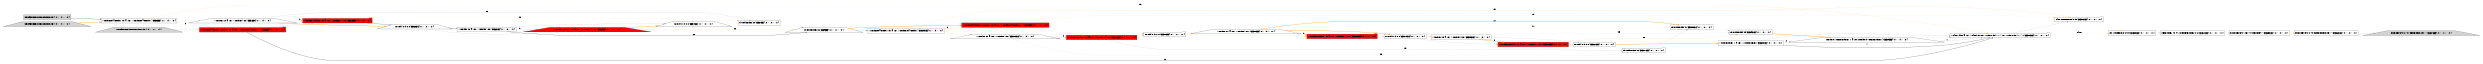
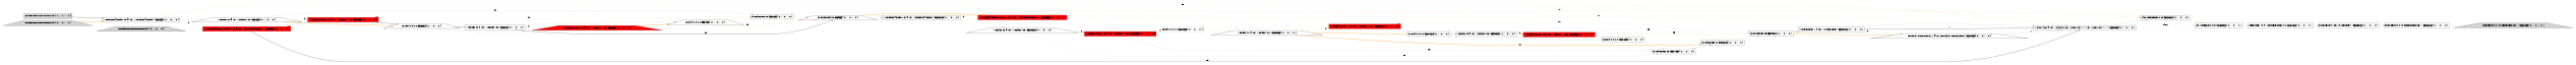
  digraph {
    fontname="DejaVu Sans Mono"
    rankdir=LR
    node [fillcolor=white fontname="DejaVu Sans Mono" shape=folder style=filled]
    edge [arrowhead=vee color=gray40 fontname="DejaVu Sans Mono" style=dotted]
    n1 [fillcolor=lightgray label="testGetLegendItemSeriesIndex['1', '0', '0']"]
    n2 [label="XYSeriesCollection d1 = new XYSeriesCollection()@@@3@@@['1', '0', '1']" shape=box]
    n3 [label="XYSeries s1 = new XYSeries(\"S1\")@@@4@@@['1', '0', '1']" shape=trapezium]
    n4 [label="XYPlot plot = new XYPlot(d1,new NumberAxis(\"x\"),new NumberAxis(\"y\"),r)@@@21@@@['1', '1', '1']"]
    n5 [fillcolor=red label="XYSeriesCollection<String> d1 = new XYSeriesCollection<>()@@@3@@@['0', '1', '0']"]
    n6 [fillcolor=red label="XYSeries<String> s4 = new XYSeries<>(\"S4\")@@@13@@@['0', '1', '0']"]
    n7 [label="s4.add(1.0,1.1)@@@14@@@['1', '1', '1']"]
    n8 [label="d2.addSeries(s4)@@@18@@@['1', '1', '1']"]
    n9 [fillcolor=red label="XYSeries<String> s5 = new XYSeries<>(\"S5\")@@@15@@@['0', '1', '0']" shape=box]
    n10 [label="XYSeries s5 = new XYSeries(\"S5\")@@@15@@@['1', '0', '1']" shape=box]
    n11 [label="d2.addSeries(s5)@@@19@@@['1', '1', '1']"]
    n12 [label="XYSeries s2 = new XYSeries(\"S2\")@@@6@@@['1', '0', '1']" shape=box]
    n13 [label="s2.add(1.0,1.1)@@@7@@@['1', '1', '1']" shape=trapezium]
    n14 [fillcolor=red label="XYSeries<String> s2 = new XYSeries<>(\"S2\")@@@6@@@['0', '1', '0']" shape=trapezium]
    n15 [label="d1.addSeries(s2)@@@9@@@['1', '1', '1']" shape=trapezium]
    n16 [label="d1.addSeries(s1)@@@8@@@['1', '1', '1']"]
    n17 [fillcolor=red label="XYSeriesCollection<String> d2 = new XYSeriesCollection<>()@@@10@@@['0', '1', '0']" shape=box]
    n18 [label="XYSeriesCollection d2 = new XYSeriesCollection()@@@10@@@['1', '0', '1']" shape=box]
    n19 [fillcolor=red label="XYSeries<String> s1 = new XYSeries<>(\"S1\")@@@4@@@['0', '1', '0']"]
    n20 [label="s1.add(1.0,1.1)@@@5@@@['1', '1', '1']" shape=trapezium]
    n21 [label="plot.setDataset(1,d2)@@@22@@@['1', '1', '1']"]
    n22 [fillcolor=red label="XYSeries<String> s3 = new XYSeries<>(\"S3\")@@@11@@@['0', '1', '0']" shape=box]
    n23 [label="new JFreeChart(plot)@@@23@@@['1', '1', '1']"]
    n24 [label="d2.addSeries(s3)@@@17@@@['1', '1', '1']"]
    n25 [label="s3.add(1.0,1.1)@@@12@@@['1', '1', '1']"]
    n26 [fillcolor=lightgray label="assertEquals(2,li.getSeriesIndex())@@@27@@@['1', '1', '1']" shape=trapezium]
    n27 [label="XYSeries s4 = new XYSeries(\"S4\")@@@13@@@['1', '0', '1']" shape=trapezium]
    n28 [label="s5.add(1.0,1.1)@@@16@@@['1', '1', '1']" shape=box]
    n29 [label="LegendItem li = r.getLegendItem(1,2)@@@24@@@['1', '1', '1']" shape=box]
    n30 [label="assertEquals(1,li.getDatasetIndex())@@@26@@@['1', '1', '1']" shape=box]
    n31 [label="assertEquals(\"S5\",li.getLabel())@@@25@@@['1', '1', '1']" shape=box]
    n32 [label="StandardXYItemRenderer r = new StandardXYItemRenderer()@@@20@@@['0', '0', '1']" shape=trapezium]
    n33 [label="XYSeries s3 = new XYSeries(\"S3\")@@@11@@@['1', '0', '1']" shape=trapezium]
    n34 [fillcolor=lightgray label="testGetLegendItemSeriesIndex['0', '1', '0']" shape=trapezium]
    n35 [fillcolor=lightgray label="testGetLegendItemSeriesIndex['0', '0', '1']" shape=trapezium]
    n36 [label="XYDotRenderer r = new XYDotRenderer()@@@20@@@['1', '1', '0']" shape=box]
    n1 -> n2 [arrowhead=tee style=bold]
    n2 -> n3 [arrowhead=onormal]
    n2 -> n4 [arrowhead=tee color=darkorange label=d1 style=dashed]
    n2 -> n5 [color=darkorange label=0]
    n3 -> n16 [arrowhead=onormal label=s1 style=dashed]
    n3 -> n19 [color=darkorange label=0]
    n3 -> n20 [color=darkorange style=bold]
    n4 -> n21 [arrowhead=tee style=dashed]
    n4 -> n23 [arrowhead=onormal color=darkorange label=plot]
    n5 -> n4 [arrowhead=tee label=d1 style=bold]
    n5 -> n19 [arrowhead=onormal style=dashed]
    n6 -> n7 [arrowhead=onormal]
    n6 -> n8 [arrowhead=onormal color=darkorange label=s4]
    n7 -> n9 [style=dashed]
    n7 -> n10 [color=darkorange style=dashed]
    n8 -> n11
    n9 -> n11 [arrowhead=tee color=darkorange label=s5 style=dashed]
    n9 -> n28 [arrowhead=onormal color=darkorange style=dashed]
    n10 -> n9 [color=darkorange label=0 style=bold]
    n10 -> n11 [arrowhead=tee label=s5]
    n10 -> n28 [arrowhead=tee style=dashed]
    n11 -> n32 [arrowhead=onormal color=darkorange style=bold]
-   n28 -> n36 [color=darkorange style=bold]
+   n11 -> n36 [color=darkorange style=bold]
    n12 -> n13 [style=dashed]
    n12 -> n14 [label=0 style=dashed]
    n12 -> n15 [arrowhead=tee label=s2 style=bold]
    n13 -> n16 [arrowhead=onormal color=darkorange]
    n14 -> n13 [color=darkorange style=bold]
    n14 -> n15 [arrowhead=onormal color=darkorange label=s2 style=dashed]
    n15 -> n17 [color=darkorange style=bold]
    n15 -> n18 [style=dashed]
    n16 -> n15
    n17 -> n21 [color=darkorange label=d2]
    n17 -> n22 [color=darkorange]
    n18 -> n17 [arrowhead=tee color=darkorange label=0]
    n18 -> n21 [arrowhead=tee color=darkorange label=d2 style=dashed]
    n18 -> n33 [color=darkorange]
    n19 -> n16 [color=darkorange label=s1]
    n19 -> n20 [arrowhead=onormal style=bold]
    n20 -> n12 [arrowhead=onormal style=bold]
    n20 -> n14 [arrowhead=onormal style=dashed]
    n21 -> n23 [color=darkorange]
    n22 -> n24 [arrowhead=onormal label=s3 style=dashed]
    n22 -> n25 [color=darkorange]
    n23 -> n29 [arrowhead=onormal]
    n24 -> n8 [style=dashed]
    n25 -> n6 [color=darkorange style=dashed]
    n25 -> n27 [arrowhead=tee color=darkorange]
    n27 -> n6 [color=darkorange label=0 style=dashed]
    n27 -> n7 [arrowhead=tee color=darkorange style=bold]
    n27 -> n8 [arrowhead=tee color=darkorange label=s4 style=bold]
    n28 -> n24 [arrowhead=onormal]
    n29 -> n31 [arrowhead=tee]
    n30 -> n26 [arrowhead=onormal style=dashed]
    n31 -> n30 [color=darkorange]
    n32 -> n4 [arrowhead=tee label=r style=dashed]
    n32 -> n4 [arrowhead=tee]
    n33 -> n22 [label=0 style=dashed]
    n33 -> n24 [arrowhead=onormal label=s3]
    n33 -> n25
    n34 -> n5 [arrowhead=onormal style=dashed]
    n35 -> n2 [color=darkorange style=bold]
    n36 -> n4 [arrowhead=onormal label=r style=bold]
    n36 -> n4 [arrowhead=tee style=dashed]
    n36 -> n32 [arrowhead=tee label=0 style=dashed]
  }
